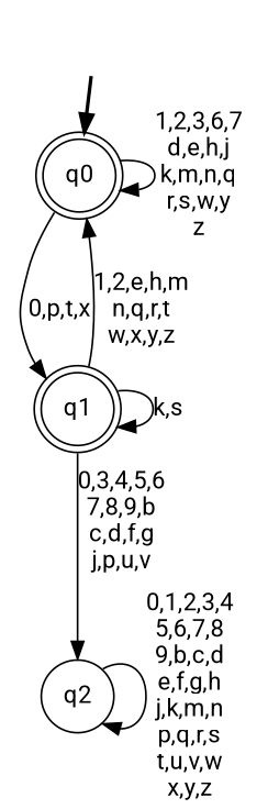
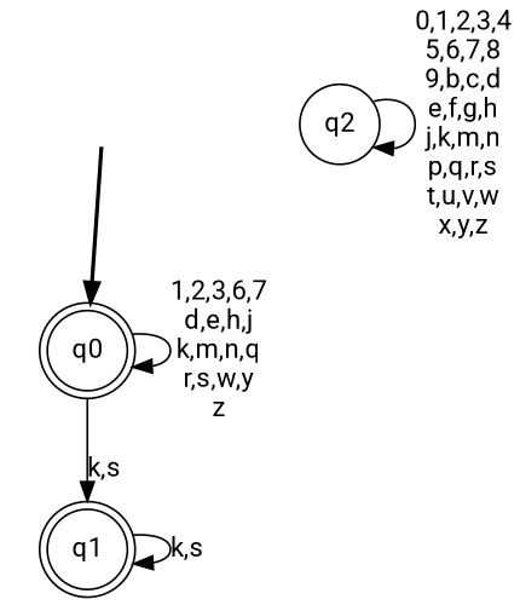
  digraph {
    fontname=Roboto
    rankdir=TB
    node [fontname=Roboto shape=doublecircle style="rounded,filled" color=black fillcolor=white]
    edge [fontname=Roboto]
    __start0 [height=0 shape=none style=invis width=0 color="" fillcolor=""]
    n2 [label=q0]
    n3 [label=q1]
    n4 [label=q2 shape=circle style=filled]
    subgraph cluster_1 {
      nodesep=0.15
      ranksep=0.15
      style=invis
      __start0
      n2
    }
    __start0 -> n2 [penwidth=2]
    n2 -> n2 [label="1,2,3,6,7\nd,e,h,j\nk,m,n,q\nr,s,w,y\nz"]
-   n2 -> n3 [label="0,p,t,x"]
-   n3 -> n2 [label="1,2,e,h,m\nn,q,r,t\nw,x,y,z"]
+   n2 -> n3 [label="k,s"]
    n3 -> n3 [label="k,s"]
-   n3 -> n4 [label="0,3,4,5,6\n7,8,9,b\nc,d,f,g\nj,p,u,v"]
    n4 -> n4 [label="0,1,2,3,4\n5,6,7,8\n9,b,c,d\ne,f,g,h\nj,k,m,n\np,q,r,s\nt,u,v,w\nx,y,z"]
  }
